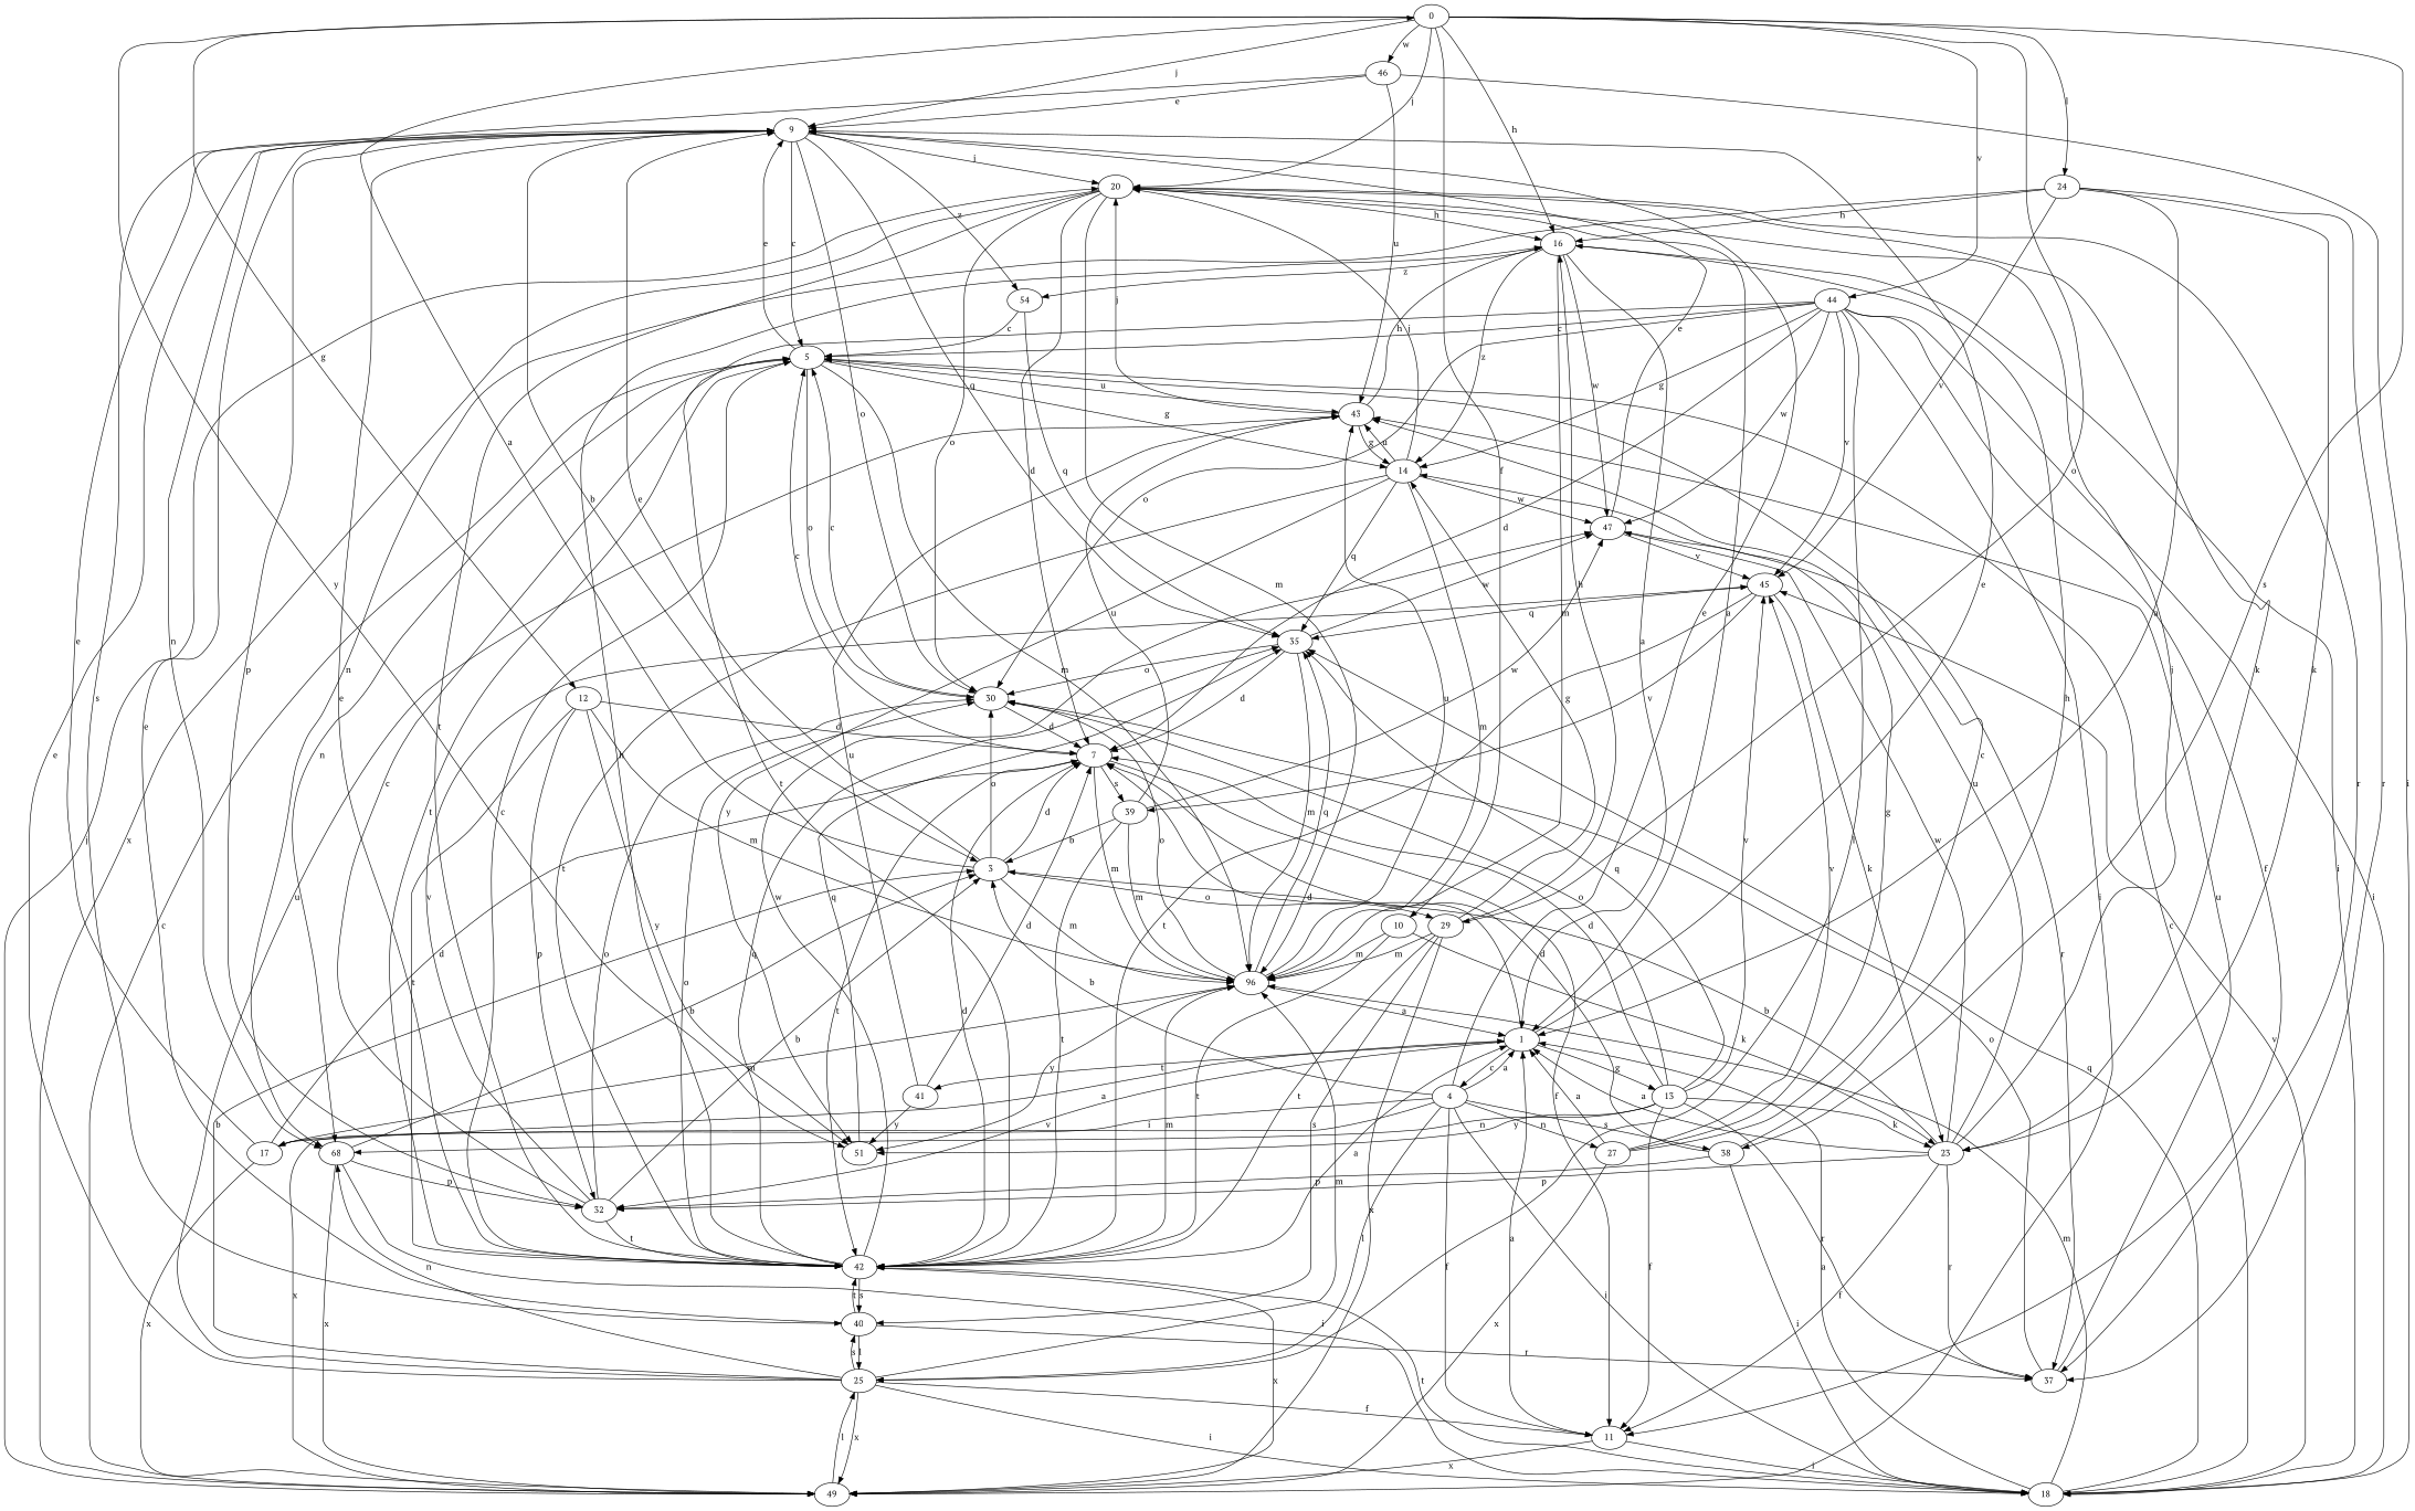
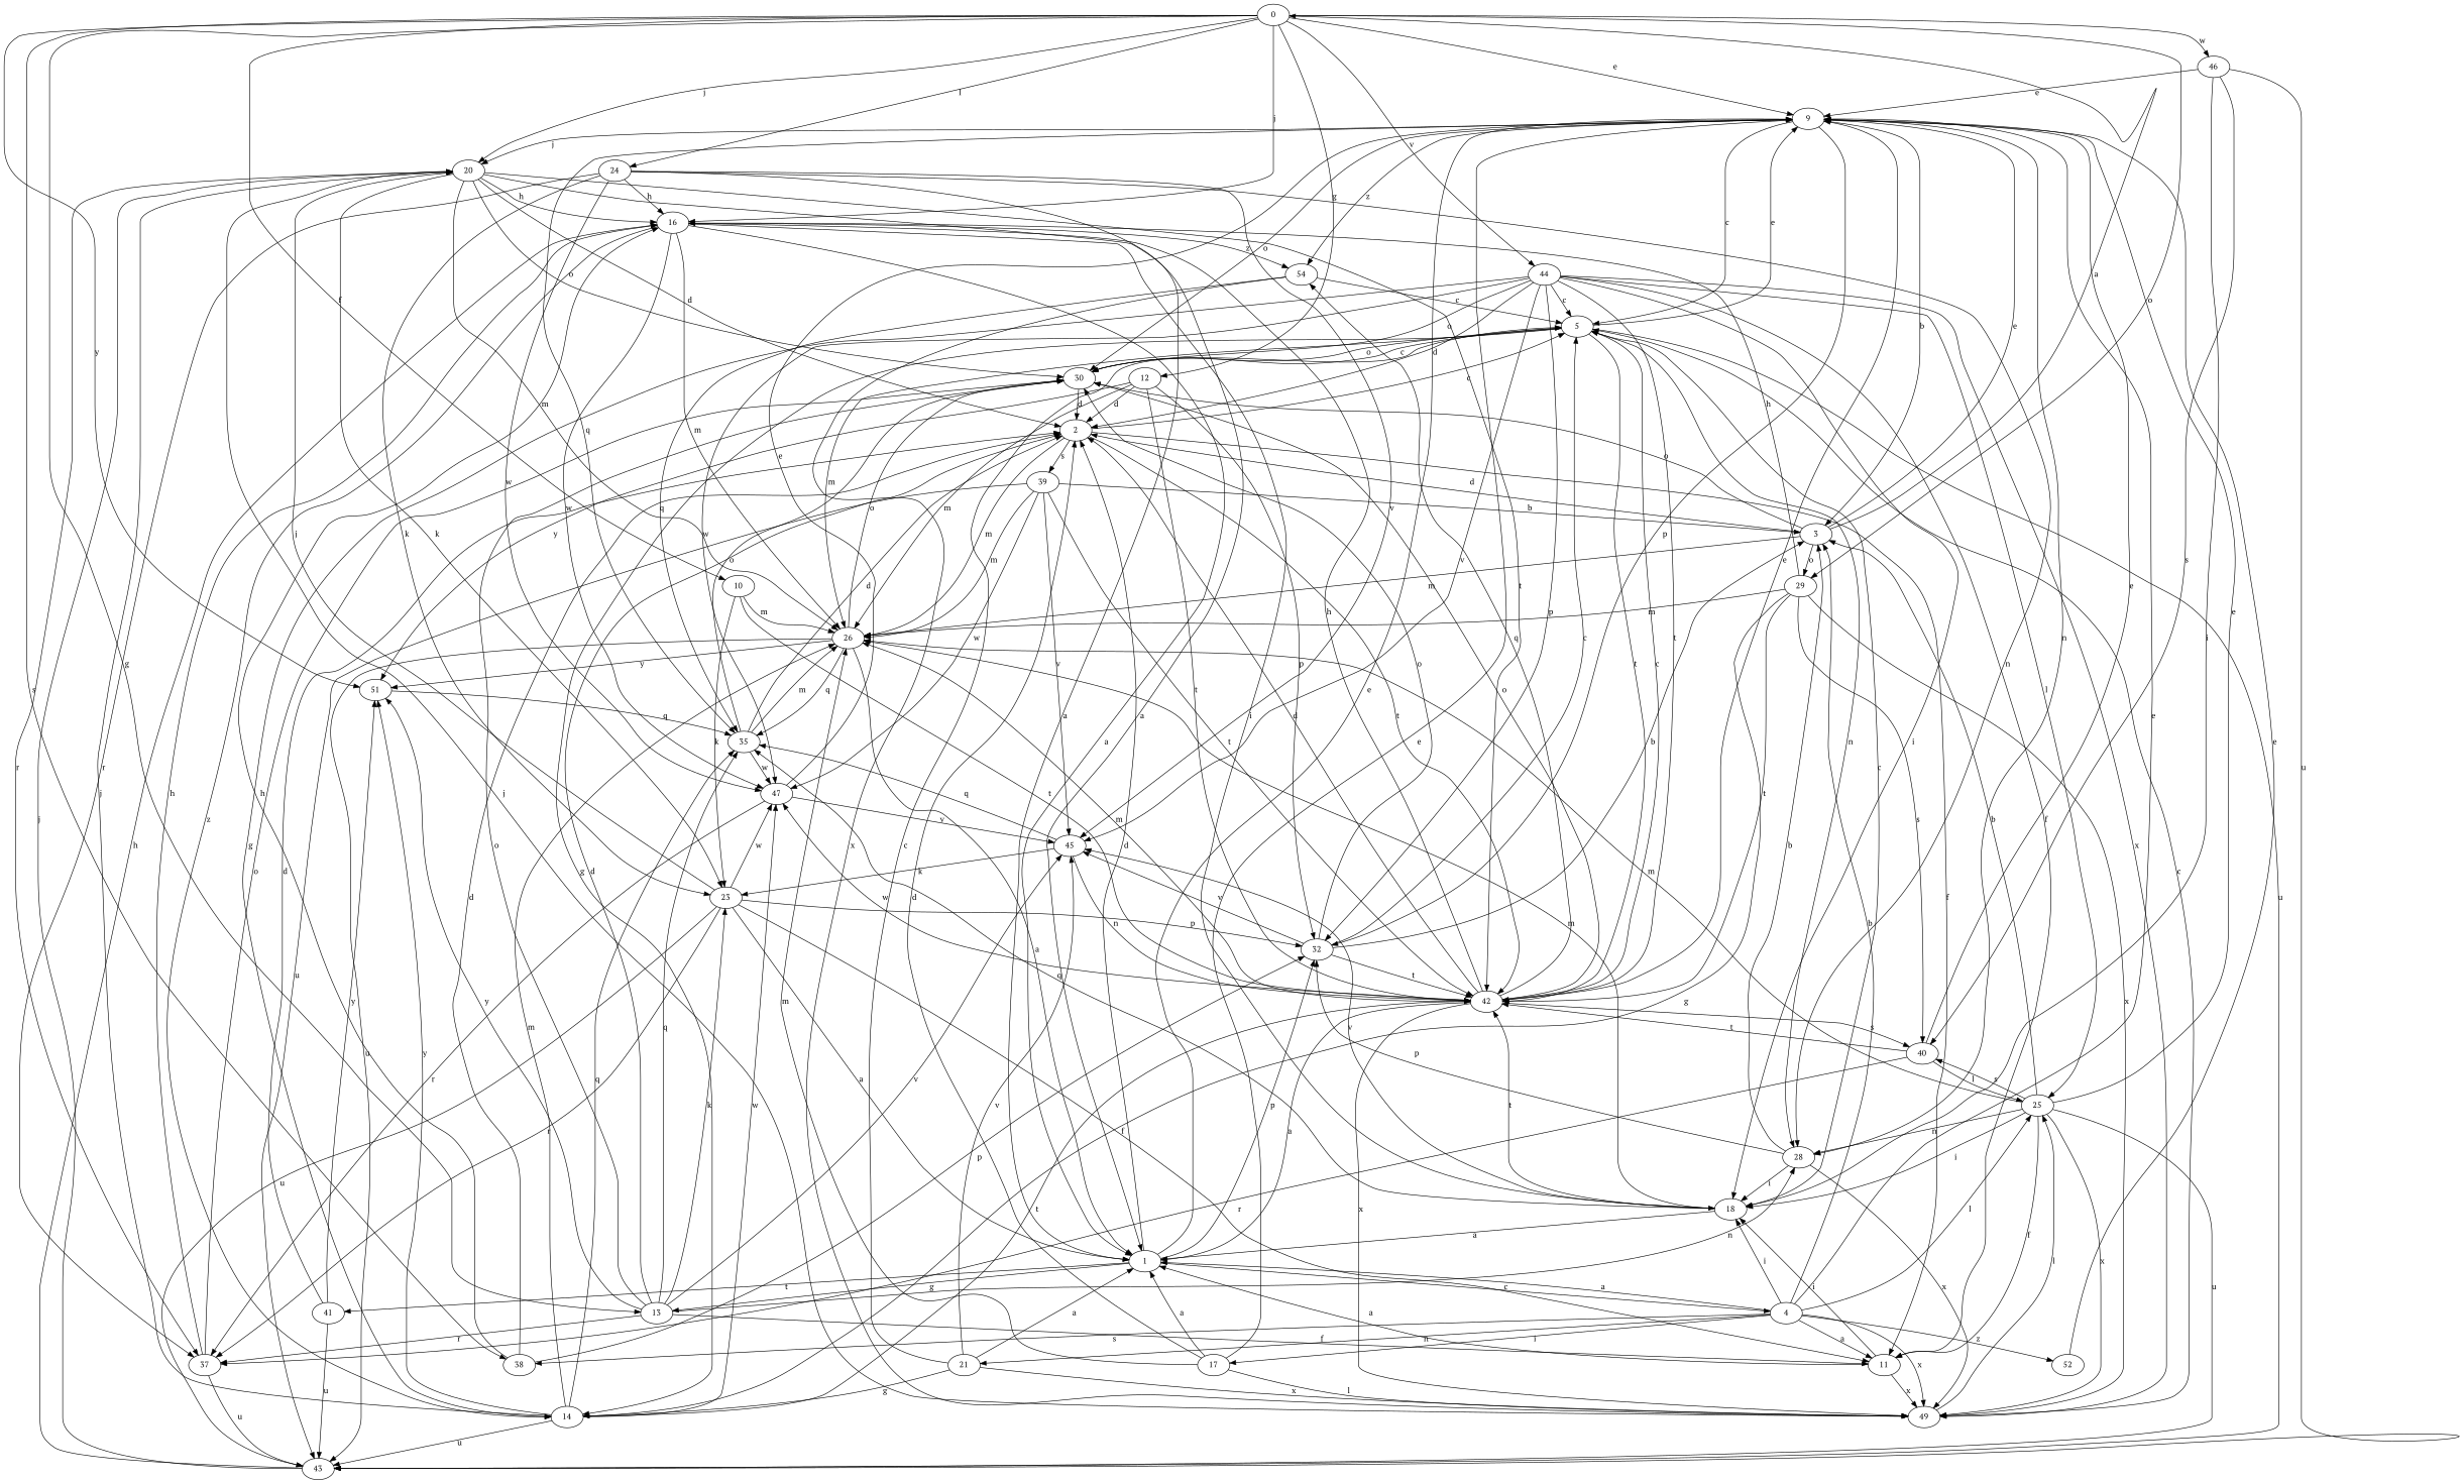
  strict digraph {
    fontname="PT Serif"
    node [fontname="PT Serif"]
    edge [fontname="PT Serif"]
    0
    9
    10
    12
    13
    16
    20
    24
    29
    38
    44
    46
    51
    32
    3
    30
    5
-   28 [label=68]
+   28
    35
    54
-   26 [label=96]
+   26
    42
    23
-   7
+   7 [label=2]
    11
    37
    45
    1
    18
    14
    47
    49
    40
    25
    43
    4
    41
    17
-   27
+   27 [label=21]
+   52
    39
-   0 -> 9 [label=j]
+   0 -> 9 [label=e]
    0 -> 10 [label=f]
    0 -> 12 [label=g]
-   0 -> 16 [label=h]
+   0 -> 13 [label=g]
+   0 -> 16 [label=j]
    0 -> 20 [label=j]
    0 -> 24 [label=l]
    0 -> 29 [label=o]
    0 -> 38 [label=s]
    0 -> 44 [label=v]
    0 -> 46 [label=w]
    0 -> 51 [label=y]
    9 -> 20 [label=j]
    9 -> 32 [label=p]
    9 -> 3 [label=b]
    9 -> 30 [label=o]
    9 -> 5 [label=c]
    9 -> 28 [label=n]
    9 -> 35 [label=q]
    9 -> 54 [label=z]
    10 -> 26 [label=m]
    10 -> 42 [label=t]
    10 -> 23 [label=k]
    12 -> 51 [label=y]
    12 -> 32 [label=p]
    12 -> 26 [label=m]
    12 -> 42 [label=t]
    12 -> 7 [label=d]
    13 -> 51 [label=y]
    13 -> 30 [label=o]
    13 -> 28 [label=n]
    13 -> 35 [label=q]
    13 -> 23 [label=k]
    13 -> 7 [label=d]
    13 -> 11 [label=f]
    13 -> 37 [label=r]
    13 -> 45 [label=v]
    16 -> 54 [label=z]
    16 -> 26 [label=m]
    16 -> 1 [label=a]
    16 -> 18 [label=i]
    16 -> 14 [label=z]
    16 -> 47 [label=w]
    20 -> 16 [label=h]
    20 -> 30 [label=o]
    20 -> 26 [label=m]
    20 -> 42 [label=t]
    20 -> 23 [label=k]
    20 -> 7 [label=d]
    20 -> 37 [label=r]
    20 -> 1 [label=a]
-   20 -> 49 [label=x]
+   54 -> 49 [label=x]
    24 -> 16 [label=h]
    24 -> 28 [label=n]
    24 -> 23 [label=k]
    24 -> 37 [label=r]
    24 -> 45 [label=v]
    24 -> 1 [label=a]
+   24 -> 47 [label=w]
    29 -> 16 [label=h]
    29 -> 26 [label=m]
    29 -> 42 [label=t]
    29 -> 14 [label=g]
    29 -> 49 [label=x]
    29 -> 40 [label=s]
    38 -> 16 [label=h]
    38 -> 32 [label=p]
    38 -> 7 [label=d]
-   38 -> 18 [label=i]
+   44 -> 32 [label=p]
    44 -> 30 [label=o]
    44 -> 5 [label=c]
    44 -> 42 [label=t]
    44 -> 7 [label=d]
    44 -> 11 [label=f]
    44 -> 45 [label=v]
    44 -> 18 [label=i]
    44 -> 14 [label=g]
    44 -> 47 [label=w]
-   44 -> 49 [label=i]
+   44 -> 49 [label=x]
    44 -> 25 [label=l]
    46 -> 9 [label=e]
    46 -> 18 [label=i]
    46 -> 40 [label=s]
    46 -> 43 [label=u]
    51 -> 35 [label=q]
    32 -> 3 [label=b]
    32 -> 30 [label=o]
    32 -> 5 [label=c]
    32 -> 42 [label=t]
    32 -> 45 [label=v]
    3 -> 0 [label=a]
    3 -> 9 [label=e]
    3 -> 29 [label=o]
    3 -> 30 [label=o]
    3 -> 26 [label=m]
    3 -> 7 [label=d]
    30 -> 5 [label=c]
    30 -> 7 [label=d]
    5 -> 9 [label=e]
    5 -> 30 [label=o]
    5 -> 28 [label=n]
    5 -> 26 [label=m]
    5 -> 42 [label=t]
    5 -> 14 [label=g]
    5 -> 43 [label=u]
    28 -> 32 [label=p]
    28 -> 3 [label=b]
    28 -> 18 [label=i]
    28 -> 49 [label=x]
    35 -> 30 [label=o]
    35 -> 26 [label=m]
    35 -> 7 [label=d]
    35 -> 47 [label=w]
    54 -> 5 [label=c]
    54 -> 35 [label=q]
    26 -> 51 [label=y]
    26 -> 30 [label=o]
    26 -> 35 [label=q]
    26 -> 1 [label=a]
    26 -> 43 [label=u]
    42 -> 9 [label=e]
    42 -> 16 [label=h]
    42 -> 30 [label=o]
    42 -> 5 [label=c]
-   42 -> 35 [label=q]
+   42 -> 54 [label=q]
    42 -> 26 [label=m]
    42 -> 7 [label=d]
    42 -> 1 [label=a]
    42 -> 47 [label=w]
    42 -> 49 [label=x]
    42 -> 40 [label=s]
    23 -> 20 [label=j]
    23 -> 32 [label=p]
-   23 -> 3 [label=b]
    23 -> 11 [label=f]
    23 -> 37 [label=r]
    23 -> 1 [label=a]
    23 -> 47 [label=w]
    23 -> 43 [label=u]
    7 -> 5 [label=c]
    7 -> 26 [label=m]
    7 -> 42 [label=t]
    7 -> 11 [label=f]
    7 -> 39 [label=s]
    11 -> 1 [label=a]
    11 -> 18 [label=i]
    11 -> 49 [label=x]
+   37 -> 16 [label=h]
    37 -> 30 [label=o]
    37 -> 43 [label=u]
    45 -> 35 [label=q]
-   45 -> 42 [label=t]
+   45 -> 42 [label=n]
    45 -> 23 [label=k]
    1 -> 9 [label=e]
    1 -> 13 [label=g]
-   1 -> 32 [label=v]
+   1 -> 32 [label=p]
    1 -> 7 [label=d]
    1 -> 4 [label=c]
    1 -> 41 [label=t]
    18 -> 5 [label=c]
    18 -> 35 [label=q]
    18 -> 26 [label=m]
    18 -> 42 [label=t]
    18 -> 45 [label=v]
    18 -> 1 [label=a]
    14 -> 20 [label=j]
    14 -> 51 [label=y]
    14 -> 35 [label=q]
    14 -> 26 [label=m]
    14 -> 42 [label=t]
    14 -> 47 [label=w]
    14 -> 43 [label=u]
    47 -> 9 [label=e]
    47 -> 37 [label=r]
    47 -> 45 [label=v]
    49 -> 20 [label=j]
    49 -> 5 [label=c]
    49 -> 25 [label=l]
    40 -> 9 [label=e]
    40 -> 42 [label=t]
    40 -> 37 [label=r]
    40 -> 25 [label=l]
    25 -> 9 [label=e]
    25 -> 3 [label=b]
    25 -> 28 [label=n]
    25 -> 26 [label=m]
    25 -> 11 [label=f]
    25 -> 18 [label=i]
    25 -> 49 [label=x]
    25 -> 40 [label=s]
    25 -> 43 [label=u]
    43 -> 16 [label=h]
    43 -> 20 [label=j]
-   43 -> 14 [label=g]
    4 -> 9 [label=e]
    4 -> 38 [label=s]
    4 -> 3 [label=b]
-   4 -> 11 [label=f]
+   4 -> 11 [label=a]
    4 -> 1 [label=a]
    4 -> 18 [label=i]
    4 -> 49 [label=x]
    4 -> 25 [label=l]
    4 -> 17 [label=i]
    4 -> 27 [label=n]
+   4 -> 52 [label=z]
    41 -> 51 [label=y]
    41 -> 7 [label=d]
    41 -> 43 [label=u]
    17 -> 9 [label=e]
    17 -> 26 [label=m]
    17 -> 7 [label=d]
    17 -> 1 [label=a]
-   17 -> 49 [label=x]
+   17 -> 49 [label=l]
    27 -> 5 [label=c]
    27 -> 45 [label=v]
    27 -> 1 [label=a]
    27 -> 14 [label=g]
    27 -> 49 [label=x]
+   52 -> 9 [label=e]
    39 -> 3 [label=b]
    39 -> 26 [label=m]
    39 -> 42 [label=t]
-   45 -> 39 [label=v]
+   39 -> 45 [label=v]
    39 -> 47 [label=w]
    39 -> 43 [label=u]
  }
